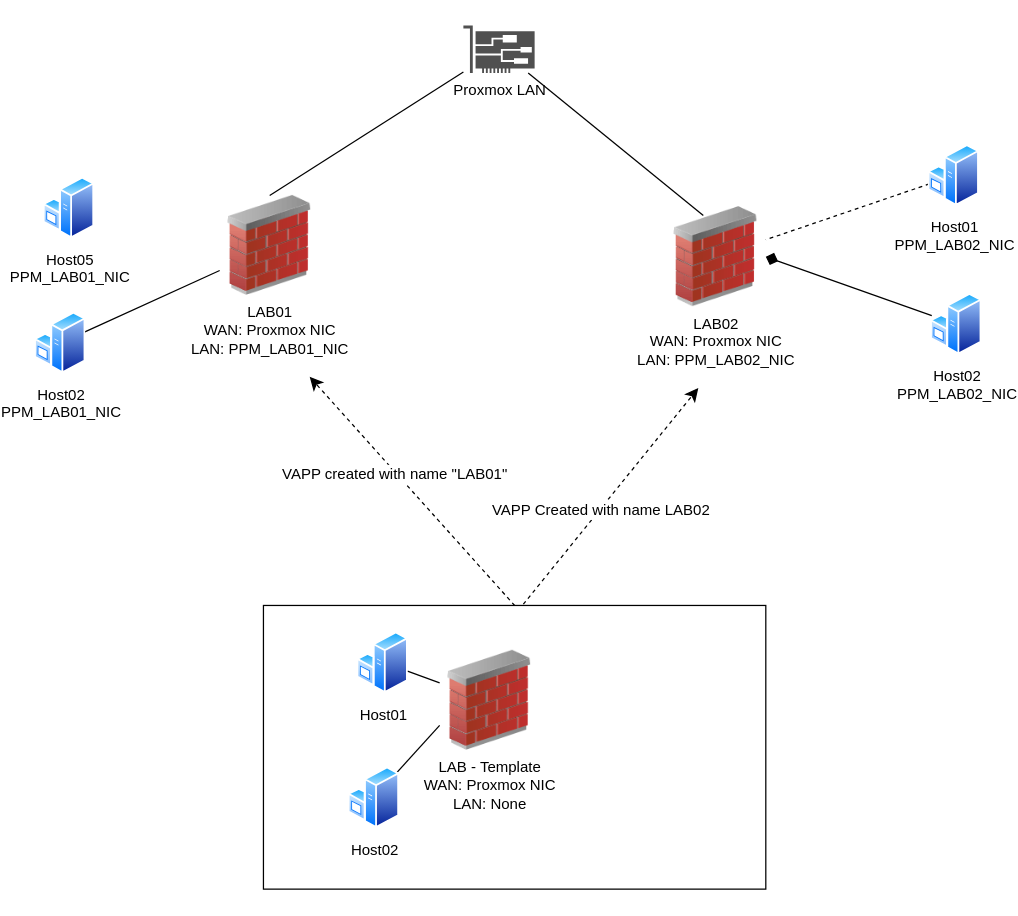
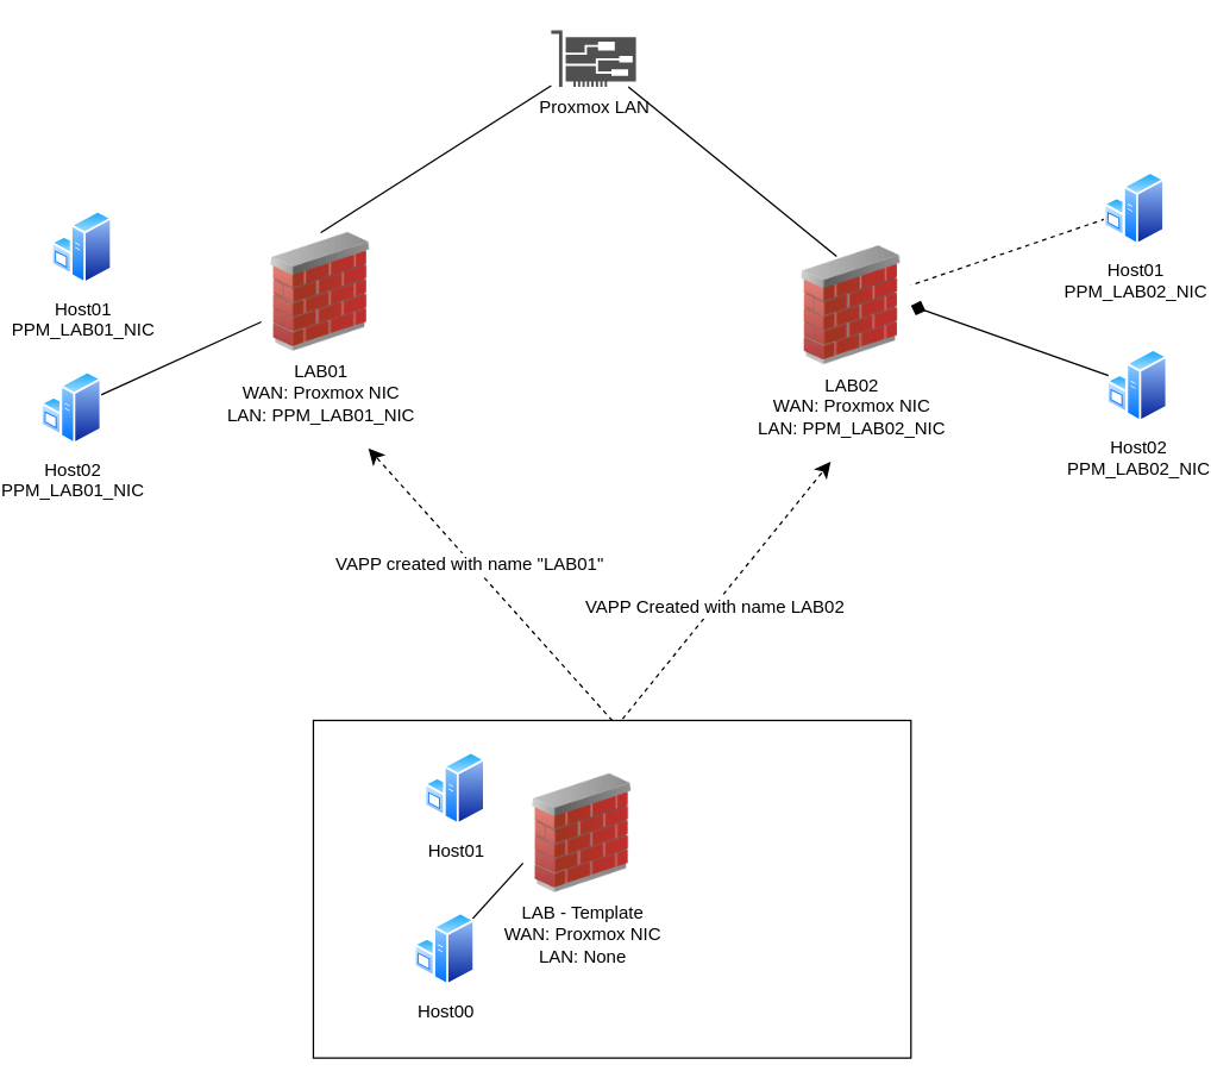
  <mxCell id="0" />
  <mxCell id="1" parent="0" />
  <mxCell id="2" style="edgeStyle=none;curved=1;rounded=0;orthogonalLoop=1;jettySize=auto;html=1;entryX=0.5;entryY=0;entryDx=0;entryDy=0;fontSize=12;startSize=8;endSize=8;endArrow=none;startFill=0;" edge="1" parent="1" source="4"><mxGeometry relative="1" as="geometry"><mxPoint x="555" y="172" as="targetPoint" /></mxGeometry></mxCell>
  <mxCell id="3" style="edgeStyle=none;curved=1;rounded=0;orthogonalLoop=1;jettySize=auto;html=1;entryX=0.5;entryY=0;entryDx=0;entryDy=0;fontSize=12;startSize=8;endSize=8;endArrow=none;startFill=0;" edge="1" parent="1" source="4" target="13"><mxGeometry relative="1" as="geometry" /></mxCell>
  <mxCell id="4" value="Proxmox LAN" style="sketch=0;pointerEvents=1;shadow=0;dashed=0;html=1;strokeColor=none;fillColor=#505050;labelPosition=center;verticalLabelPosition=bottom;verticalAlign=top;outlineConnect=0;align=center;shape=mxgraph.office.devices.nic;" vertex="1" parent="1"><mxGeometry x="363" y="20" width="57" height="38" as="geometry" /></mxCell>
- <mxCell id="5" value="Host05&lt;br&gt;PPM_LAB01_NIC" style="image;aspect=fixed;perimeter=ellipsePerimeter;html=1;align=center;shadow=0;dashed=0;spacingTop=3;image=img/lib/active_directory/windows_server.svg;" vertex="1" parent="1"><mxGeometry x="27" y="141" width="41" height="50" as="geometry" /></mxCell>
+ <mxCell id="5" value="Host01&lt;br&gt;PPM_LAB01_NIC" style="image;aspect=fixed;perimeter=ellipsePerimeter;html=1;align=center;shadow=0;dashed=0;spacingTop=3;image=img/lib/active_directory/windows_server.svg;" vertex="1" parent="1"><mxGeometry x="27" y="141" width="41" height="50" as="geometry" /></mxCell>
  <mxCell id="6" style="edgeStyle=none;curved=1;rounded=0;orthogonalLoop=1;jettySize=auto;html=1;entryX=0;entryY=0.75;entryDx=0;entryDy=0;fontSize=12;startSize=8;endSize=8;endArrow=none;startFill=0;" edge="1" parent="1" source="7" target="13"><mxGeometry relative="1" as="geometry" /></mxCell>
  <mxCell id="7" value="Host02&lt;div&gt;PPM_LAB01_NIC&lt;/div&gt;" style="image;aspect=fixed;perimeter=ellipsePerimeter;html=1;align=center;shadow=0;dashed=0;spacingTop=3;image=img/lib/active_directory/windows_server.svg;" vertex="1" parent="1"><mxGeometry x="20" y="249" width="41" height="50" as="geometry" /></mxCell>
  <mxCell id="8" style="edgeStyle=none;curved=1;rounded=0;orthogonalLoop=1;jettySize=auto;html=1;fontSize=12;startSize=8;endSize=8;endArrow=none;startFill=0;dashed=1;" edge="1" parent="1" source="9" target="12"><mxGeometry relative="1" as="geometry" /></mxCell>
  <mxCell id="9" value="Host01&lt;br&gt;PPM_LAB02_NIC" style="image;aspect=fixed;perimeter=ellipsePerimeter;html=1;align=center;shadow=0;dashed=0;spacingTop=3;image=img/lib/active_directory/windows_server.svg;" vertex="1" parent="1"><mxGeometry x="735" y="115" width="41" height="50" as="geometry" /></mxCell>
  <mxCell id="10" style="edgeStyle=none;curved=1;rounded=0;orthogonalLoop=1;jettySize=auto;html=1;entryX=1;entryY=0.5;entryDx=0;entryDy=0;fontSize=12;startSize=8;endSize=8;endArrow=diamond;startFill=0;" edge="1" parent="1" source="11" target="12"><mxGeometry relative="1" as="geometry" /></mxCell>
  <mxCell id="11" value="Host02&lt;div&gt;PPM_LAB02_NIC&lt;/div&gt;" style="image;aspect=fixed;perimeter=ellipsePerimeter;html=1;align=center;shadow=0;dashed=0;spacingTop=3;image=img/lib/active_directory/windows_server.svg;" vertex="1" parent="1"><mxGeometry x="737" y="234" width="41" height="50" as="geometry" /></mxCell>
  <mxCell id="12" value="LAB02&lt;div&gt;WAN: Proxmox NIC&lt;/div&gt;&lt;div&gt;LAN: PPM_LAB02_NIC&lt;/div&gt;" style="image;html=1;image=img/lib/clip_art/networking/Firewall_02_128x128.png" vertex="1" parent="1"><mxGeometry x="525" y="165" width="80" height="80" as="geometry" /></mxCell>
  <mxCell id="13" value="LAB01&lt;div&gt;WAN: Proxmox NIC&lt;/div&gt;&lt;div&gt;LAN: PPM_LAB01_NIC&lt;/div&gt;" style="image;html=1;image=img/lib/clip_art/networking/Firewall_02_128x128.png" vertex="1" parent="1"><mxGeometry x="168" y="156" width="80" height="80" as="geometry" /></mxCell>
  <mxCell id="14" value="" style="group" vertex="1" connectable="0" parent="1"><mxGeometry x="203" y="484" width="402" height="227" as="geometry" /></mxCell>
  <mxCell id="15" style="edgeStyle=none;curved=1;rounded=0;orthogonalLoop=1;jettySize=auto;html=1;fontSize=12;startSize=8;endSize=8;dashed=1;exitX=0.5;exitY=0;exitDx=0;exitDy=0;" edge="1" parent="14" source="19"><mxGeometry relative="1" as="geometry"><mxPoint x="37" y="-183" as="targetPoint" /></mxGeometry></mxCell>
  <mxCell id="16" value="VAPP created with name &quot;LAB01&quot;" style="edgeLabel;html=1;align=center;verticalAlign=middle;resizable=0;points=[];fontSize=12;" vertex="1" connectable="0" parent="15"><mxGeometry x="0.169" y="1" relative="1" as="geometry"><mxPoint y="1" as="offset" /></mxGeometry></mxCell>
  <mxCell id="17" style="edgeStyle=none;curved=1;rounded=0;orthogonalLoop=1;jettySize=auto;html=1;fontSize=12;startSize=8;endSize=8;endArrow=classic;startFill=0;dashed=1;endFill=1;" edge="1" parent="14"><mxGeometry relative="1" as="geometry"><mxPoint x="348" y="-174" as="targetPoint" /><mxPoint x="208" y="-1" as="sourcePoint" /></mxGeometry></mxCell>
  <mxCell id="18" value="VAPP Created with name LAB02" style="edgeLabel;html=1;align=center;verticalAlign=middle;resizable=0;points=[];fontSize=12;" vertex="1" connectable="0" parent="17"><mxGeometry x="-0.131" relative="1" as="geometry"><mxPoint as="offset" /></mxGeometry></mxCell>
  <mxCell id="19" value="" style="rounded=0;whiteSpace=wrap;html=1;container=1;" vertex="1" parent="14"><mxGeometry width="402" height="227" as="geometry" /></mxCell>
- <mxCell id="20" style="edgeStyle=none;curved=1;rounded=0;orthogonalLoop=1;jettySize=auto;html=1;fontSize=12;startSize=8;endSize=8;endArrow=none;startFill=0;" edge="1" parent="14" source="21" target="24"><mxGeometry relative="1" as="geometry" /></mxCell>
  <mxCell id="21" value="Host01&lt;div&gt;&lt;br/&gt;&lt;/div&gt;" style="image;aspect=fixed;perimeter=ellipsePerimeter;html=1;align=center;shadow=0;dashed=0;spacingTop=3;image=img/lib/active_directory/windows_server.svg;" vertex="1" parent="14"><mxGeometry x="75" y="21" width="41" height="50" as="geometry" /></mxCell>
  <mxCell id="22" style="edgeStyle=none;curved=1;rounded=0;orthogonalLoop=1;jettySize=auto;html=1;entryX=0;entryY=0.75;entryDx=0;entryDy=0;fontSize=12;startSize=8;endSize=8;endArrow=none;startFill=0;" edge="1" parent="14" source="23" target="24"><mxGeometry relative="1" as="geometry" /></mxCell>
- <mxCell id="23" value="Host02&lt;div&gt;&lt;br&gt;&lt;/div&gt;" style="image;aspect=fixed;perimeter=ellipsePerimeter;html=1;align=center;shadow=0;dashed=0;spacingTop=3;image=img/lib/active_directory/windows_server.svg;" vertex="1" parent="14"><mxGeometry x="68" y="129" width="41" height="50" as="geometry" /></mxCell>
+ <mxCell id="23" value="Host00&lt;div&gt;&lt;br&gt;&lt;/div&gt;" style="image;aspect=fixed;perimeter=ellipsePerimeter;html=1;align=center;shadow=0;dashed=0;spacingTop=3;image=img/lib/active_directory/windows_server.svg;" vertex="1" parent="14"><mxGeometry x="68" y="129" width="41" height="50" as="geometry" /></mxCell>
  <mxCell id="24" value="LAB - Template&lt;div&gt;WAN: Proxmox NIC&lt;/div&gt;&lt;div&gt;LAN: None&lt;/div&gt;" style="image;html=1;image=img/lib/clip_art/networking/Firewall_02_128x128.png" vertex="1" parent="14"><mxGeometry x="141" y="36" width="80" height="80" as="geometry" /></mxCell>
